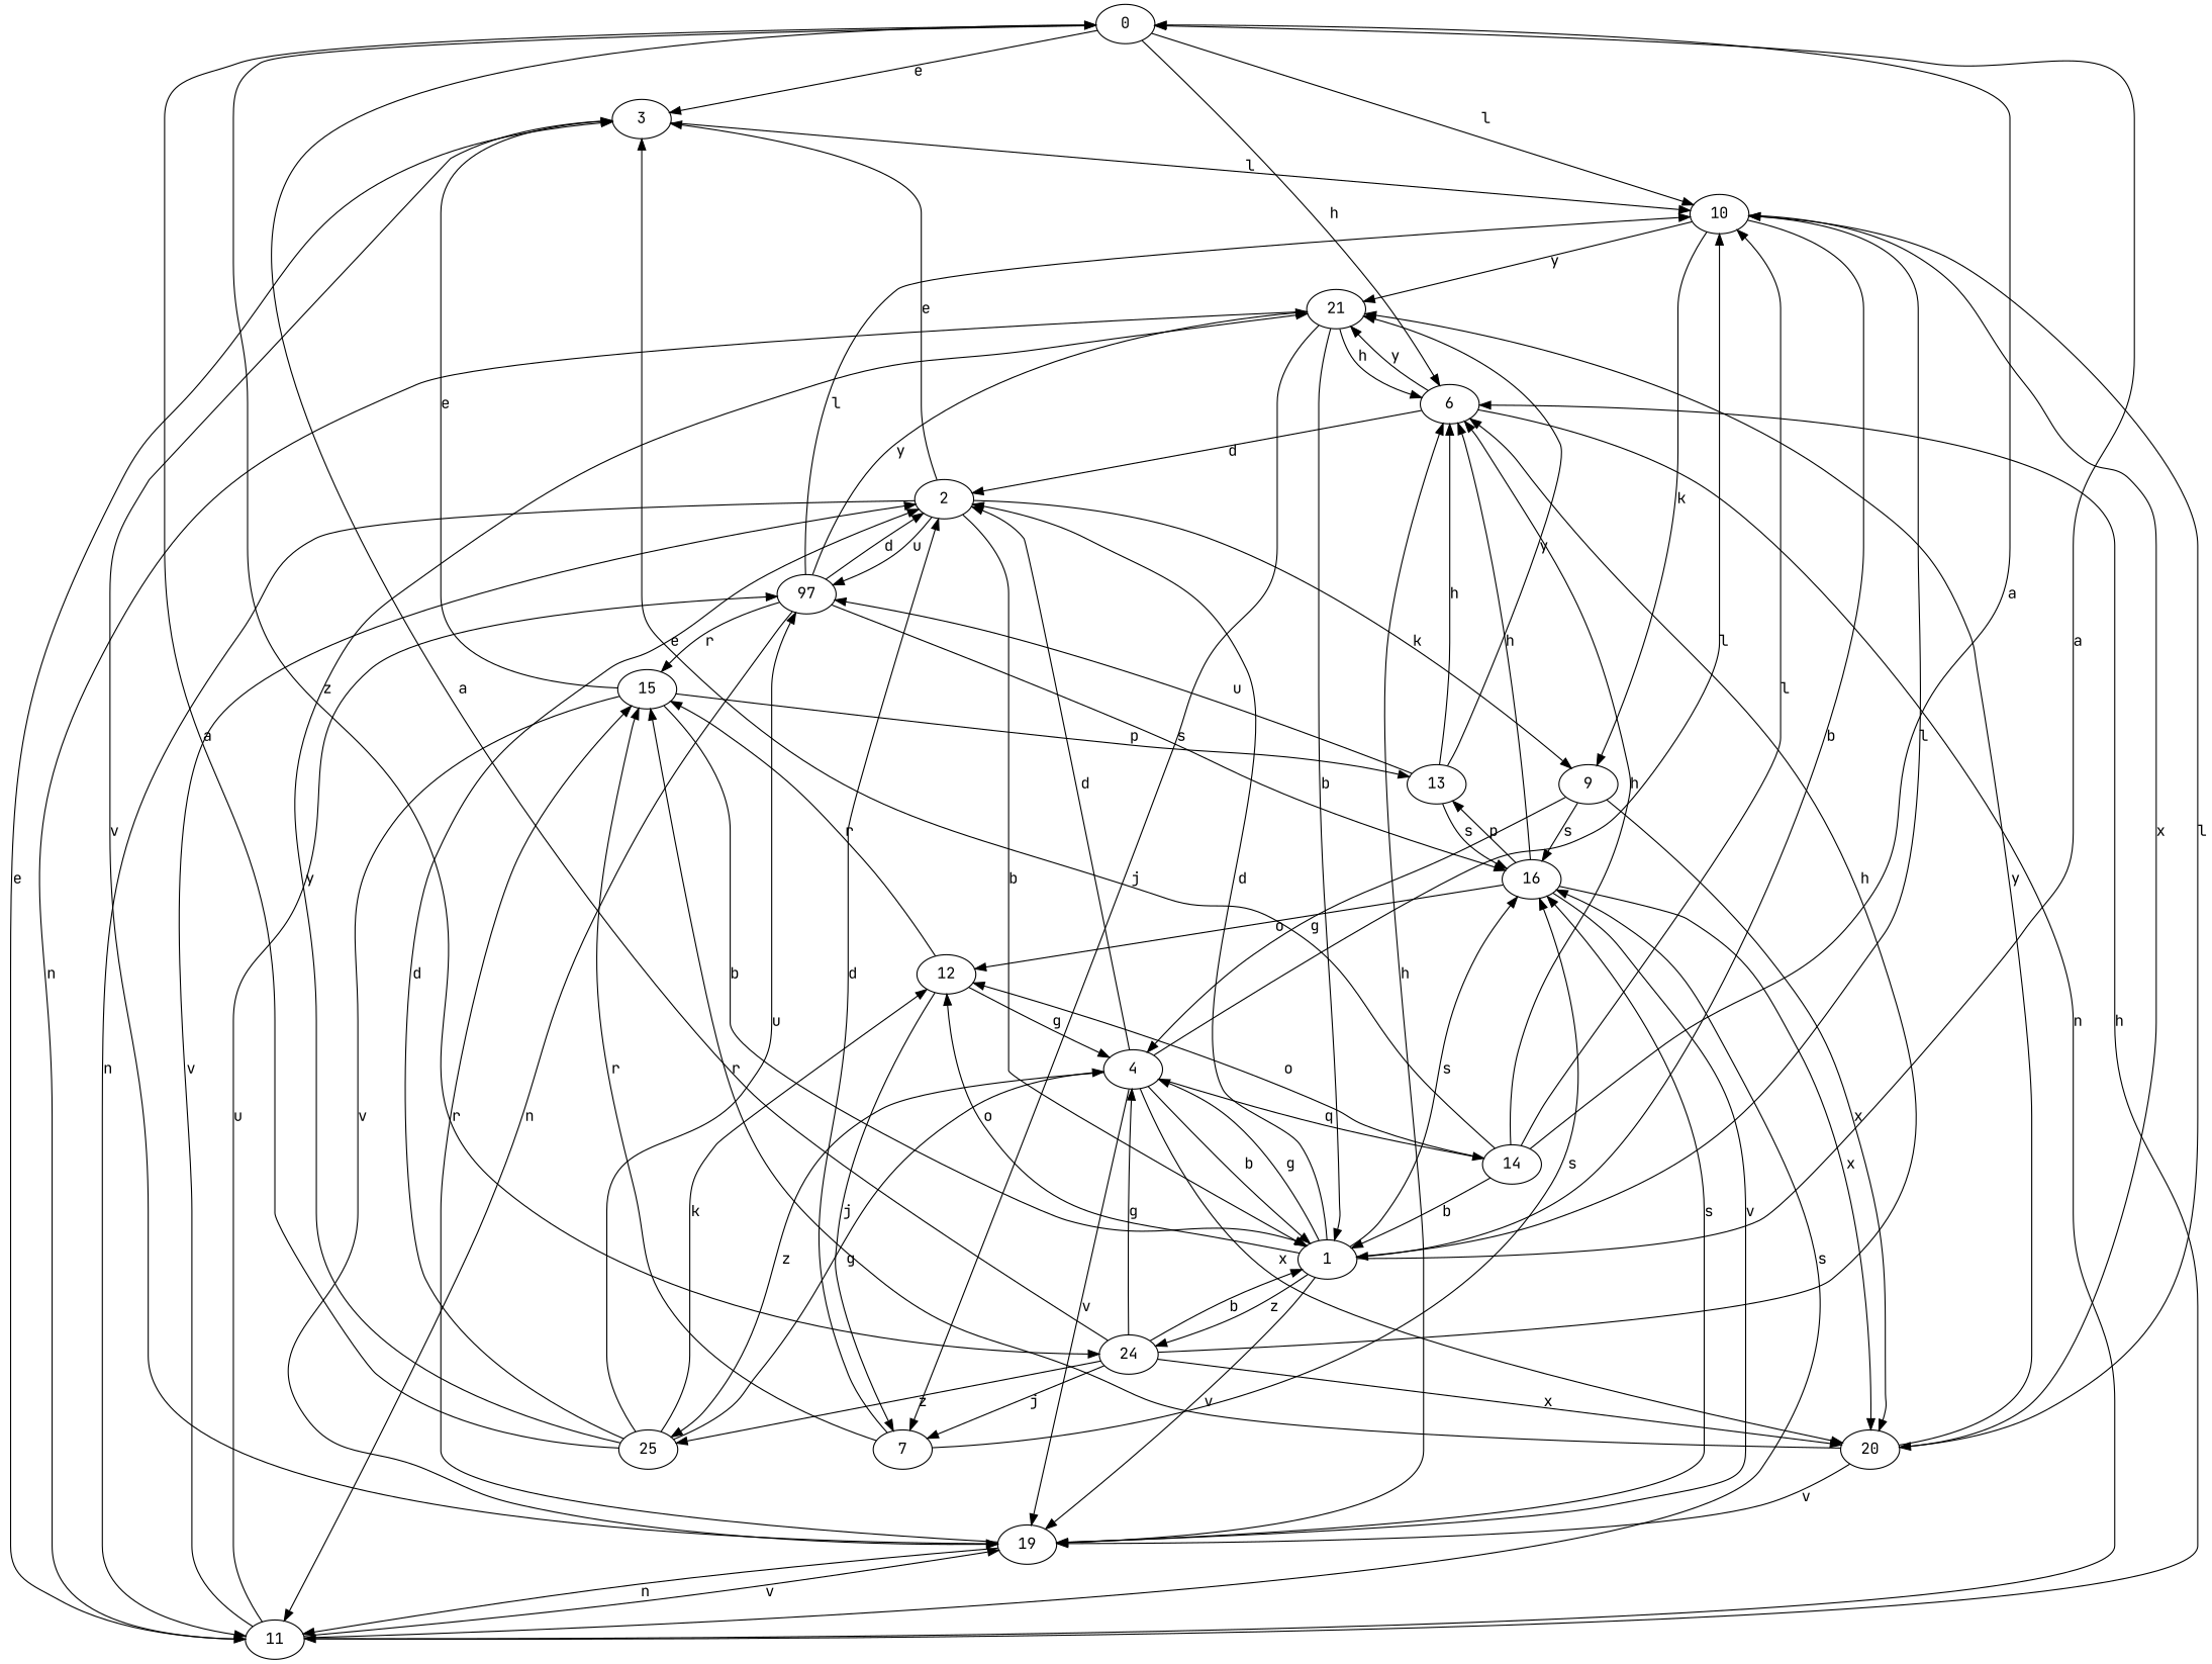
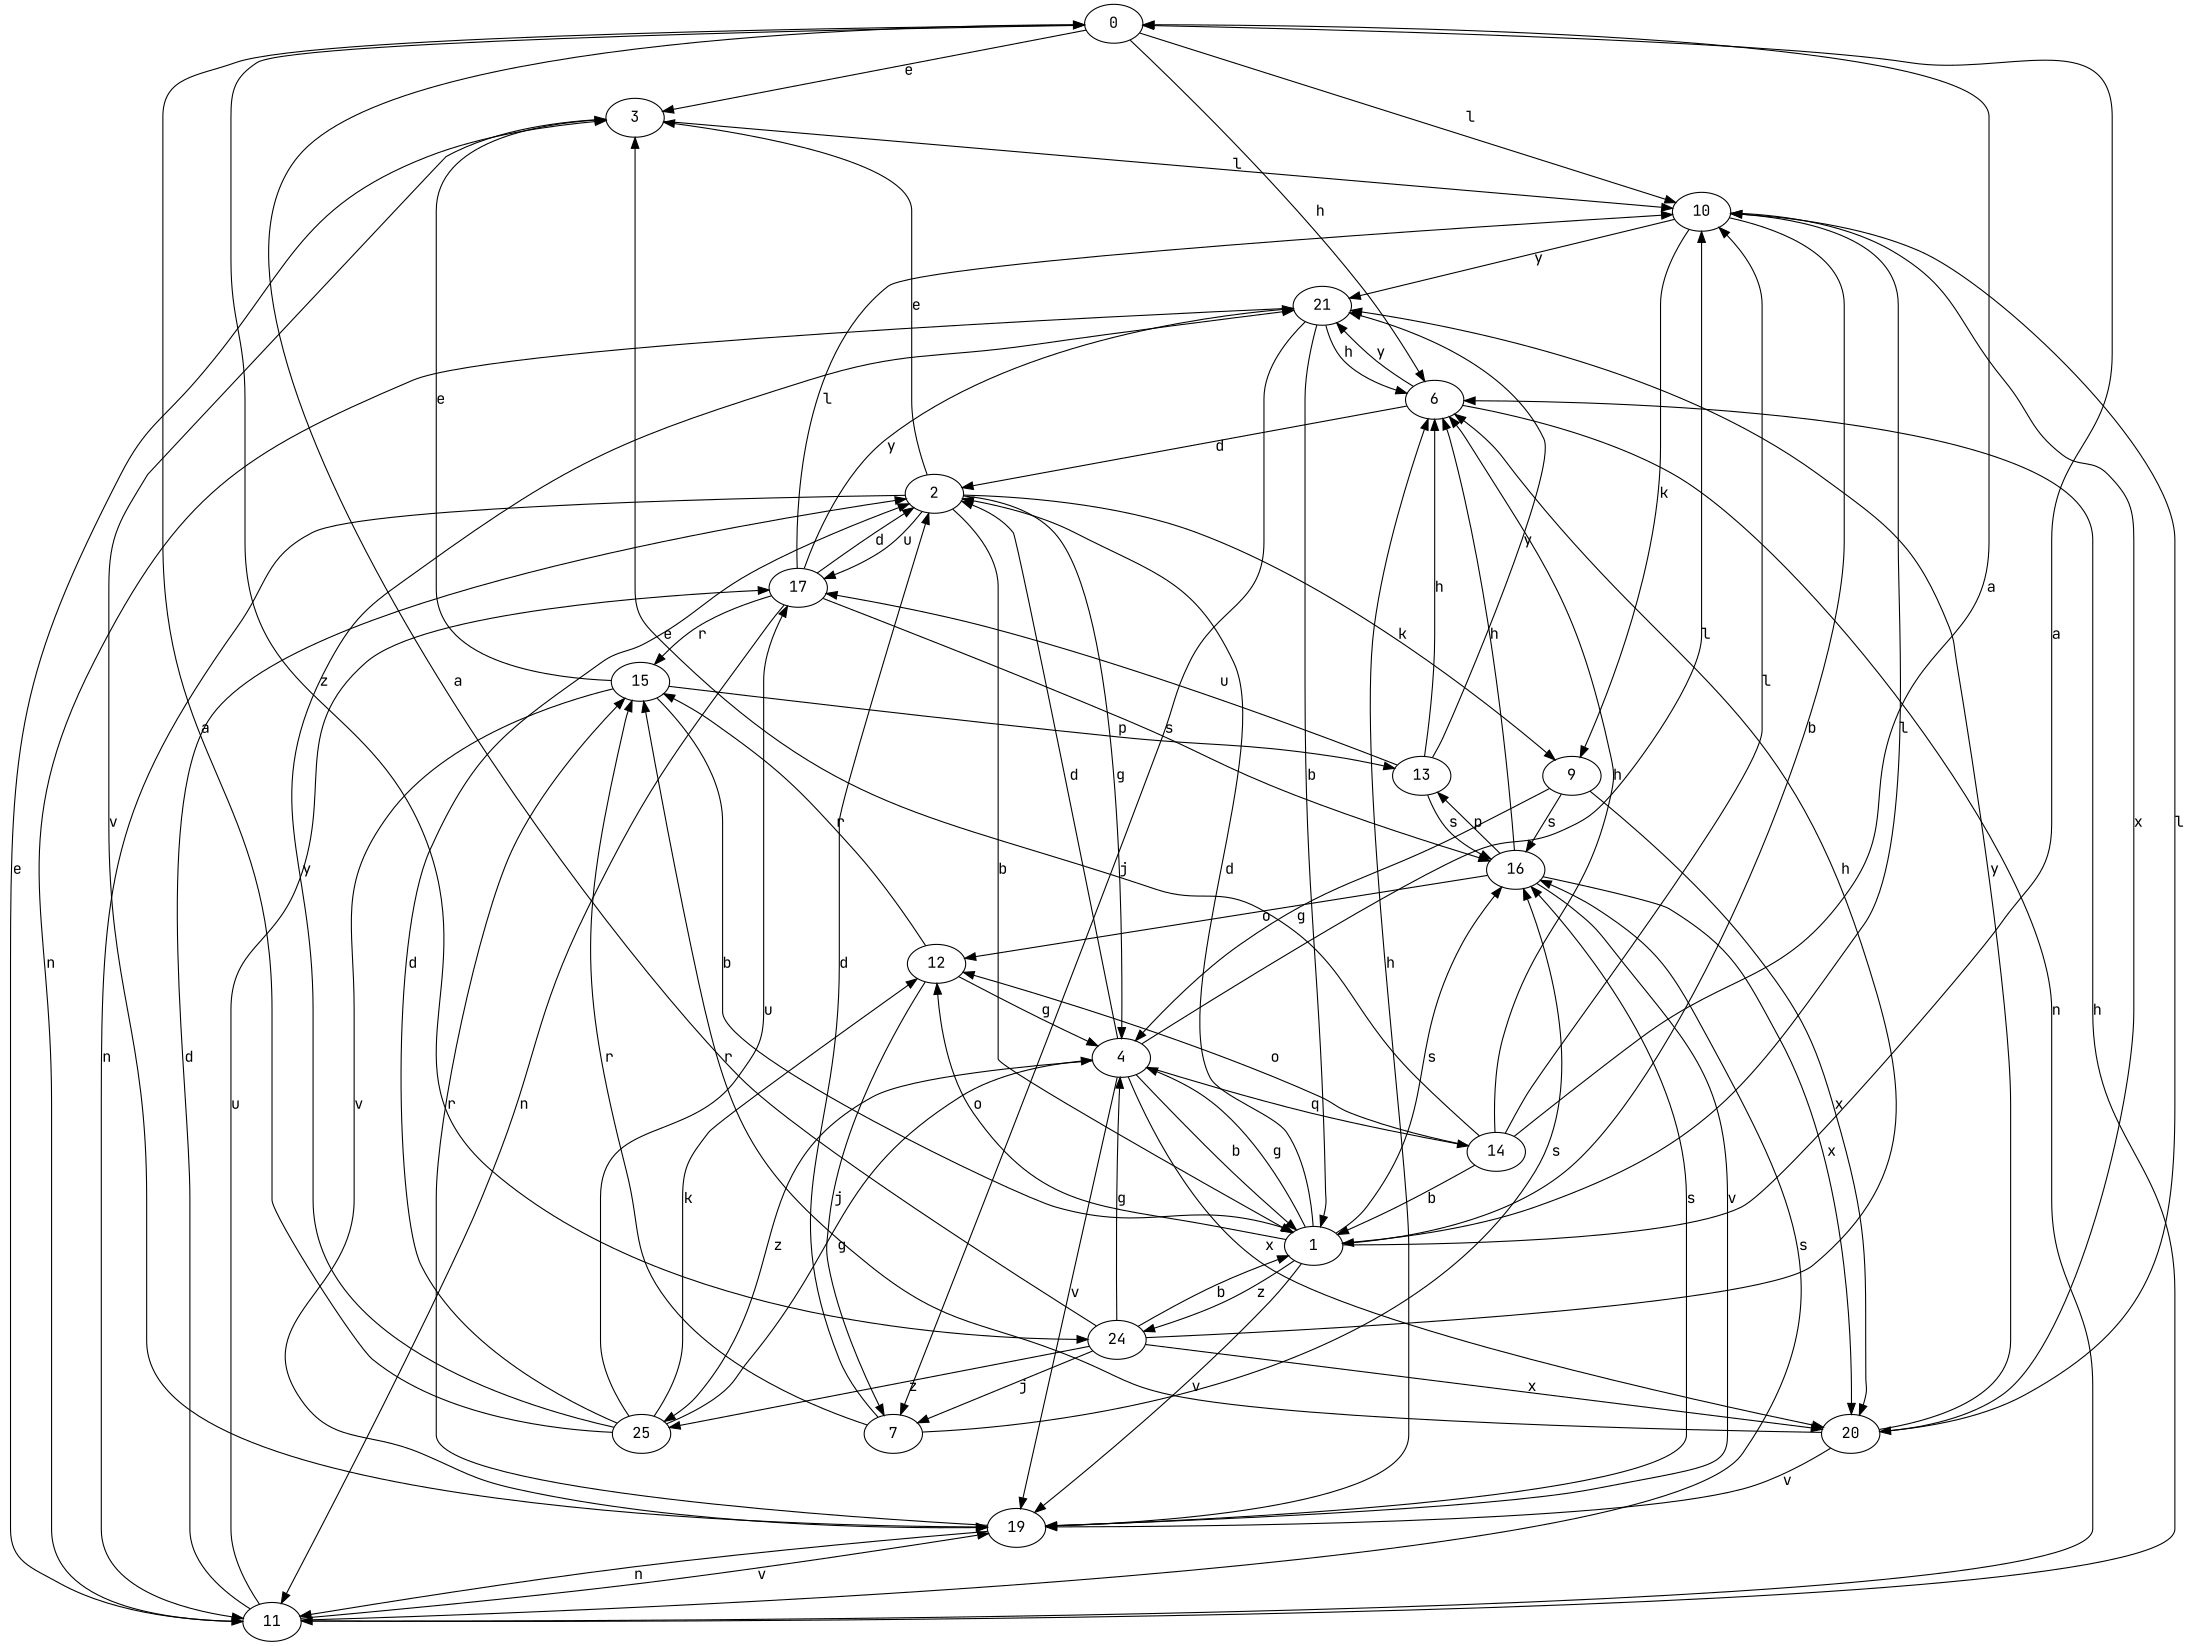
  strict digraph {
    fontname="JetBrains Mono"
    node [fontname="JetBrains Mono"]
    edge [fontname="JetBrains Mono"]
    0
    3
    6
    10
    24
    19
    2
    11
    21
    1
    9
    20
    4
    25
    7
    12
    16
-   17 [label=97]
+   17
    14
    15
    13
    0 -> 3 [label=e]
    0 -> 6 [label=h]
    0 -> 10 [label=l]
    0 -> 24 [label=z]
    3 -> 10 [label=l]
    3 -> 19 [label=v]
    6 -> 2 [label=d]
    6 -> 11 [label=n]
    6 -> 21 [label=y]
    10 -> 21 [label=y]
    10 -> 1 [label=b]
    10 -> 9 [label=k]
    10 -> 20 [label=x]
    24 -> 0 [label=a]
    24 -> 6 [label=h]
    24 -> 1 [label=b]
    24 -> 20 [label=x]
    24 -> 4 [label=g]
    24 -> 25 [label=z]
    24 -> 7 [label=j]
    19 -> 6 [label=h]
    19 -> 11 [label=n]
    19 -> 16 [label=s]
    19 -> 15 [label=r]
    2 -> 3 [label=e]
    2 -> 11 [label=n]
    2 -> 1 [label=b]
    2 -> 9 [label=k]
+   2 -> 4 [label=g]
    2 -> 17 [label=u]
    11 -> 3 [label=e]
    11 -> 6 [label=h]
    11 -> 19 [label=v]
-   11 -> 2 [label=v]
+   11 -> 2 [label=d]
    11 -> 16 [label=s]
    11 -> 17 [label=u]
    21 -> 6 [label=h]
    21 -> 11 [label=n]
    21 -> 1 [label=b]
    21 -> 7 [label=j]
    1 -> 0 [label=a]
    1 -> 10 [label=l]
    1 -> 24 [label=z]
    1 -> 19 [label=v]
    1 -> 2 [label=d]
    1 -> 4 [label=g]
    1 -> 12 [label=o]
    1 -> 16 [label=s]
    9 -> 20 [label=x]
    9 -> 4 [label=g]
    9 -> 16 [label=s]
    20 -> 10 [label=l]
    20 -> 19 [label=v]
    20 -> 21 [label=y]
    20 -> 15 [label=r]
    4 -> 10 [label=l]
    4 -> 19 [label=v]
    4 -> 2 [label=d]
    4 -> 1 [label=b]
    4 -> 20 [label=x]
    4 -> 25 [label=z]
    4 -> 14 [label=q]
    25 -> 0 [label=a]
    25 -> 2 [label=d]
    25 -> 21 [label=y]
    25 -> 4 [label=g]
    25 -> 12 [label=k]
    25 -> 17 [label=u]
    7 -> 2 [label=d]
    7 -> 16 [label=s]
    7 -> 15 [label=r]
    12 -> 4 [label=g]
    12 -> 7 [label=j]
    12 -> 15 [label=r]
    16 -> 6 [label=h]
    16 -> 19 [label=v]
    16 -> 20 [label=x]
    16 -> 12 [label=o]
    16 -> 13 [label=p]
    17 -> 10 [label=l]
    17 -> 2 [label=d]
    17 -> 11 [label=n]
    17 -> 21 [label=y]
    17 -> 16 [label=s]
    17 -> 15 [label=r]
    14 -> 0 [label=a]
    14 -> 3 [label=e]
    14 -> 6 [label=h]
    14 -> 10 [label=l]
    14 -> 1 [label=b]
    14 -> 12 [label=o]
    15 -> 3 [label=e]
    15 -> 19 [label=v]
    15 -> 1 [label=b]
    15 -> 13 [label=p]
    13 -> 6 [label=h]
    13 -> 21 [label=y]
    13 -> 16 [label=s]
    13 -> 17 [label=u]
  }
